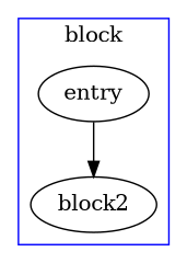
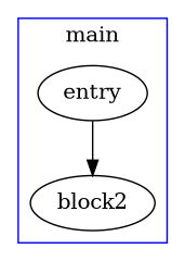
  strict digraph {
    node [shape=oval]
    n1 [label=entry]
    n2 [label=block2]
    subgraph cluster_1 {
      color=blue
-     label=block
+     label=main
      n1
      n2
    }
    n1 -> n2
  }
